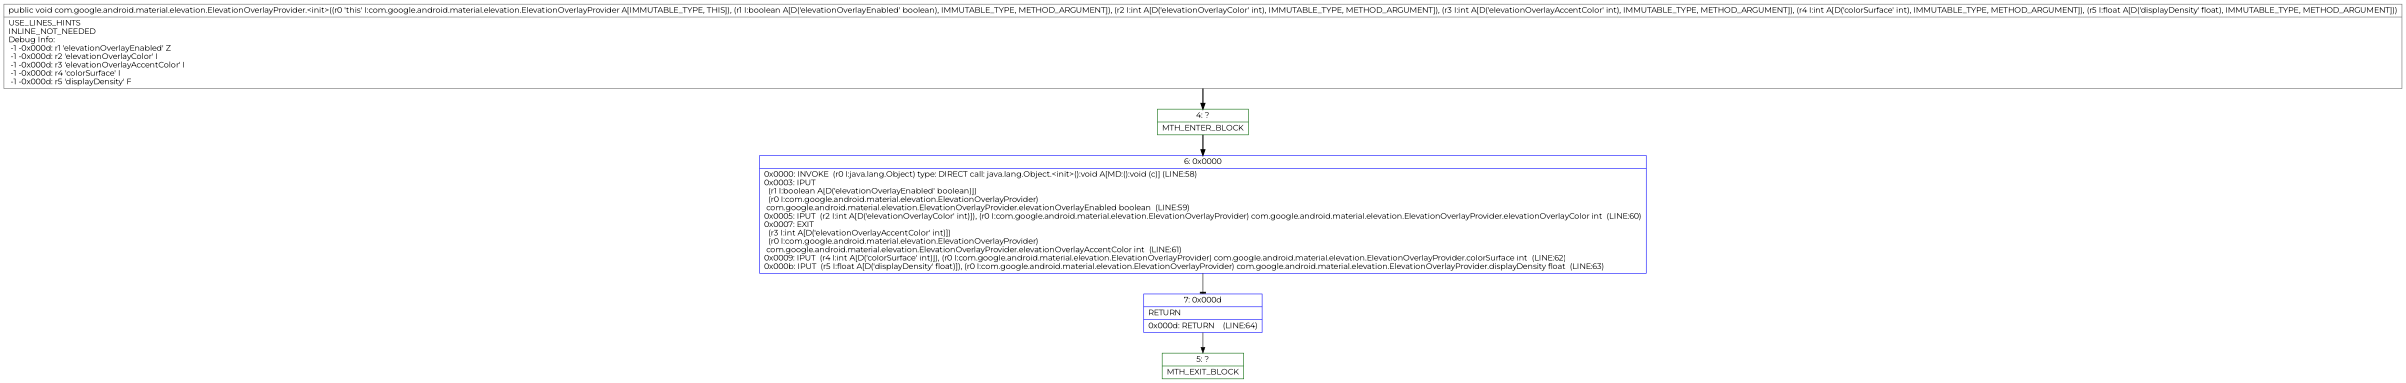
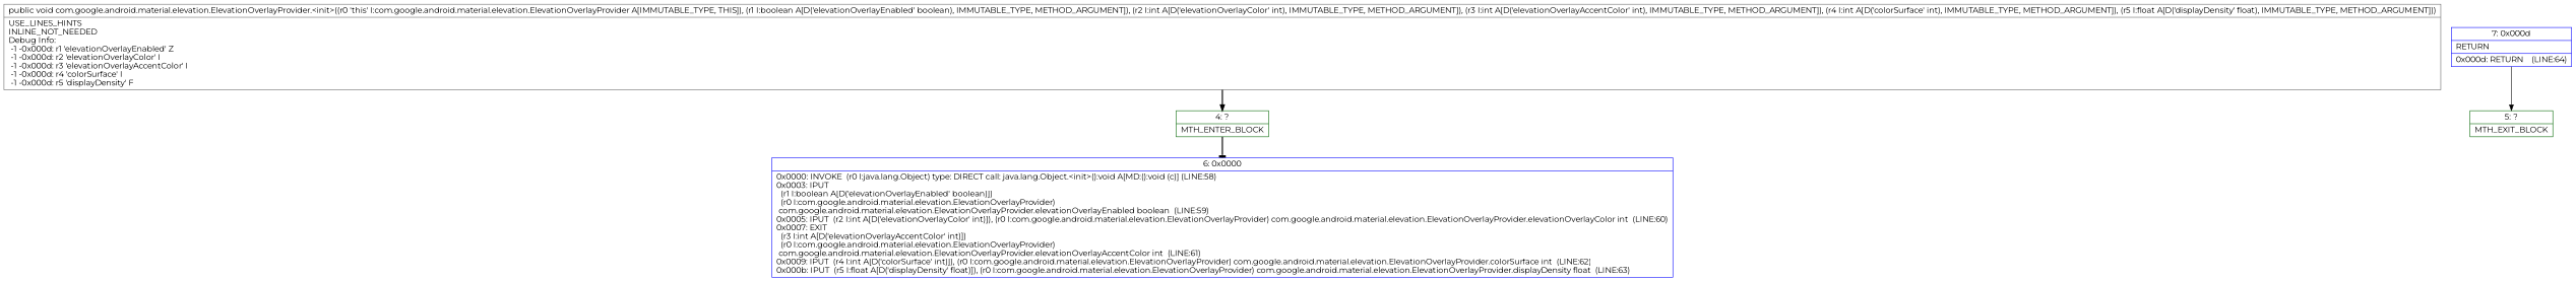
  digraph {
    fontname=Montserrat
    node [color=darkgreen fontname=Montserrat shape=record]
    edge [arrowhead=tee fontname=Montserrat style=bold]
    n1 [label="{4\:\ ?|MTH_ENTER_BLOCK\l}"]
    n2 [color=blue label="{6\:\ 0x0000|0x0000: INVOKE  (r0 I:java.lang.Object) type: DIRECT call: java.lang.Object.\<init\>():void A[MD:():void (c)] (LINE:58)\l0x0003: IPUT  \l  (r1 I:boolean A[D('elevationOverlayEnabled' boolean)])\l  (r0 I:com.google.android.material.elevation.ElevationOverlayProvider)\l com.google.android.material.elevation.ElevationOverlayProvider.elevationOverlayEnabled boolean  (LINE:59)\l0x0005: IPUT  (r2 I:int A[D('elevationOverlayColor' int)]), (r0 I:com.google.android.material.elevation.ElevationOverlayProvider) com.google.android.material.elevation.ElevationOverlayProvider.elevationOverlayColor int  (LINE:60)\l0x0007: EXIT  \l  (r3 I:int A[D('elevationOverlayAccentColor' int)])\l  (r0 I:com.google.android.material.elevation.ElevationOverlayProvider)\l com.google.android.material.elevation.ElevationOverlayProvider.elevationOverlayAccentColor int  (LINE:61)\l0x0009: IPUT  (r4 I:int A[D('colorSurface' int)]), (r0 I:com.google.android.material.elevation.ElevationOverlayProvider) com.google.android.material.elevation.ElevationOverlayProvider.colorSurface int  (LINE:62)\l0x000b: IPUT  (r5 I:float A[D('displayDensity' float)]), (r0 I:com.google.android.material.elevation.ElevationOverlayProvider) com.google.android.material.elevation.ElevationOverlayProvider.displayDensity float  (LINE:63)\l}"]
    n3 [color=blue label="{7\:\ 0x000d|RETURN\l|0x000d: RETURN    (LINE:64)\l}"]
    n4 [label="{5\:\ ?|MTH_EXIT_BLOCK\l}"]
    n5 [color=gray40 label="{public void com.google.android.material.elevation.ElevationOverlayProvider.\<init\>((r0 'this' I:com.google.android.material.elevation.ElevationOverlayProvider A[IMMUTABLE_TYPE, THIS]), (r1 I:boolean A[D('elevationOverlayEnabled' boolean), IMMUTABLE_TYPE, METHOD_ARGUMENT]), (r2 I:int A[D('elevationOverlayColor' int), IMMUTABLE_TYPE, METHOD_ARGUMENT]), (r3 I:int A[D('elevationOverlayAccentColor' int), IMMUTABLE_TYPE, METHOD_ARGUMENT]), (r4 I:int A[D('colorSurface' int), IMMUTABLE_TYPE, METHOD_ARGUMENT]), (r5 I:float A[D('displayDensity' float), IMMUTABLE_TYPE, METHOD_ARGUMENT]))  | USE_LINES_HINTS\lINLINE_NOT_NEEDED\lDebug Info:\l  \-1 \-0x000d: r1 'elevationOverlayEnabled' Z\l  \-1 \-0x000d: r2 'elevationOverlayColor' I\l  \-1 \-0x000d: r3 'elevationOverlayAccentColor' I\l  \-1 \-0x000d: r4 'colorSurface' I\l  \-1 \-0x000d: r5 'displayDensity' F\l}"]
-   n1 -> n2 [arrowhead=normal]
-   n2 -> n3 [style=solid]
+   n1 -> n2
    n3 -> n4 [arrowhead=normal style=solid]
    n5 -> n1 [arrowhead=normal]
  }
